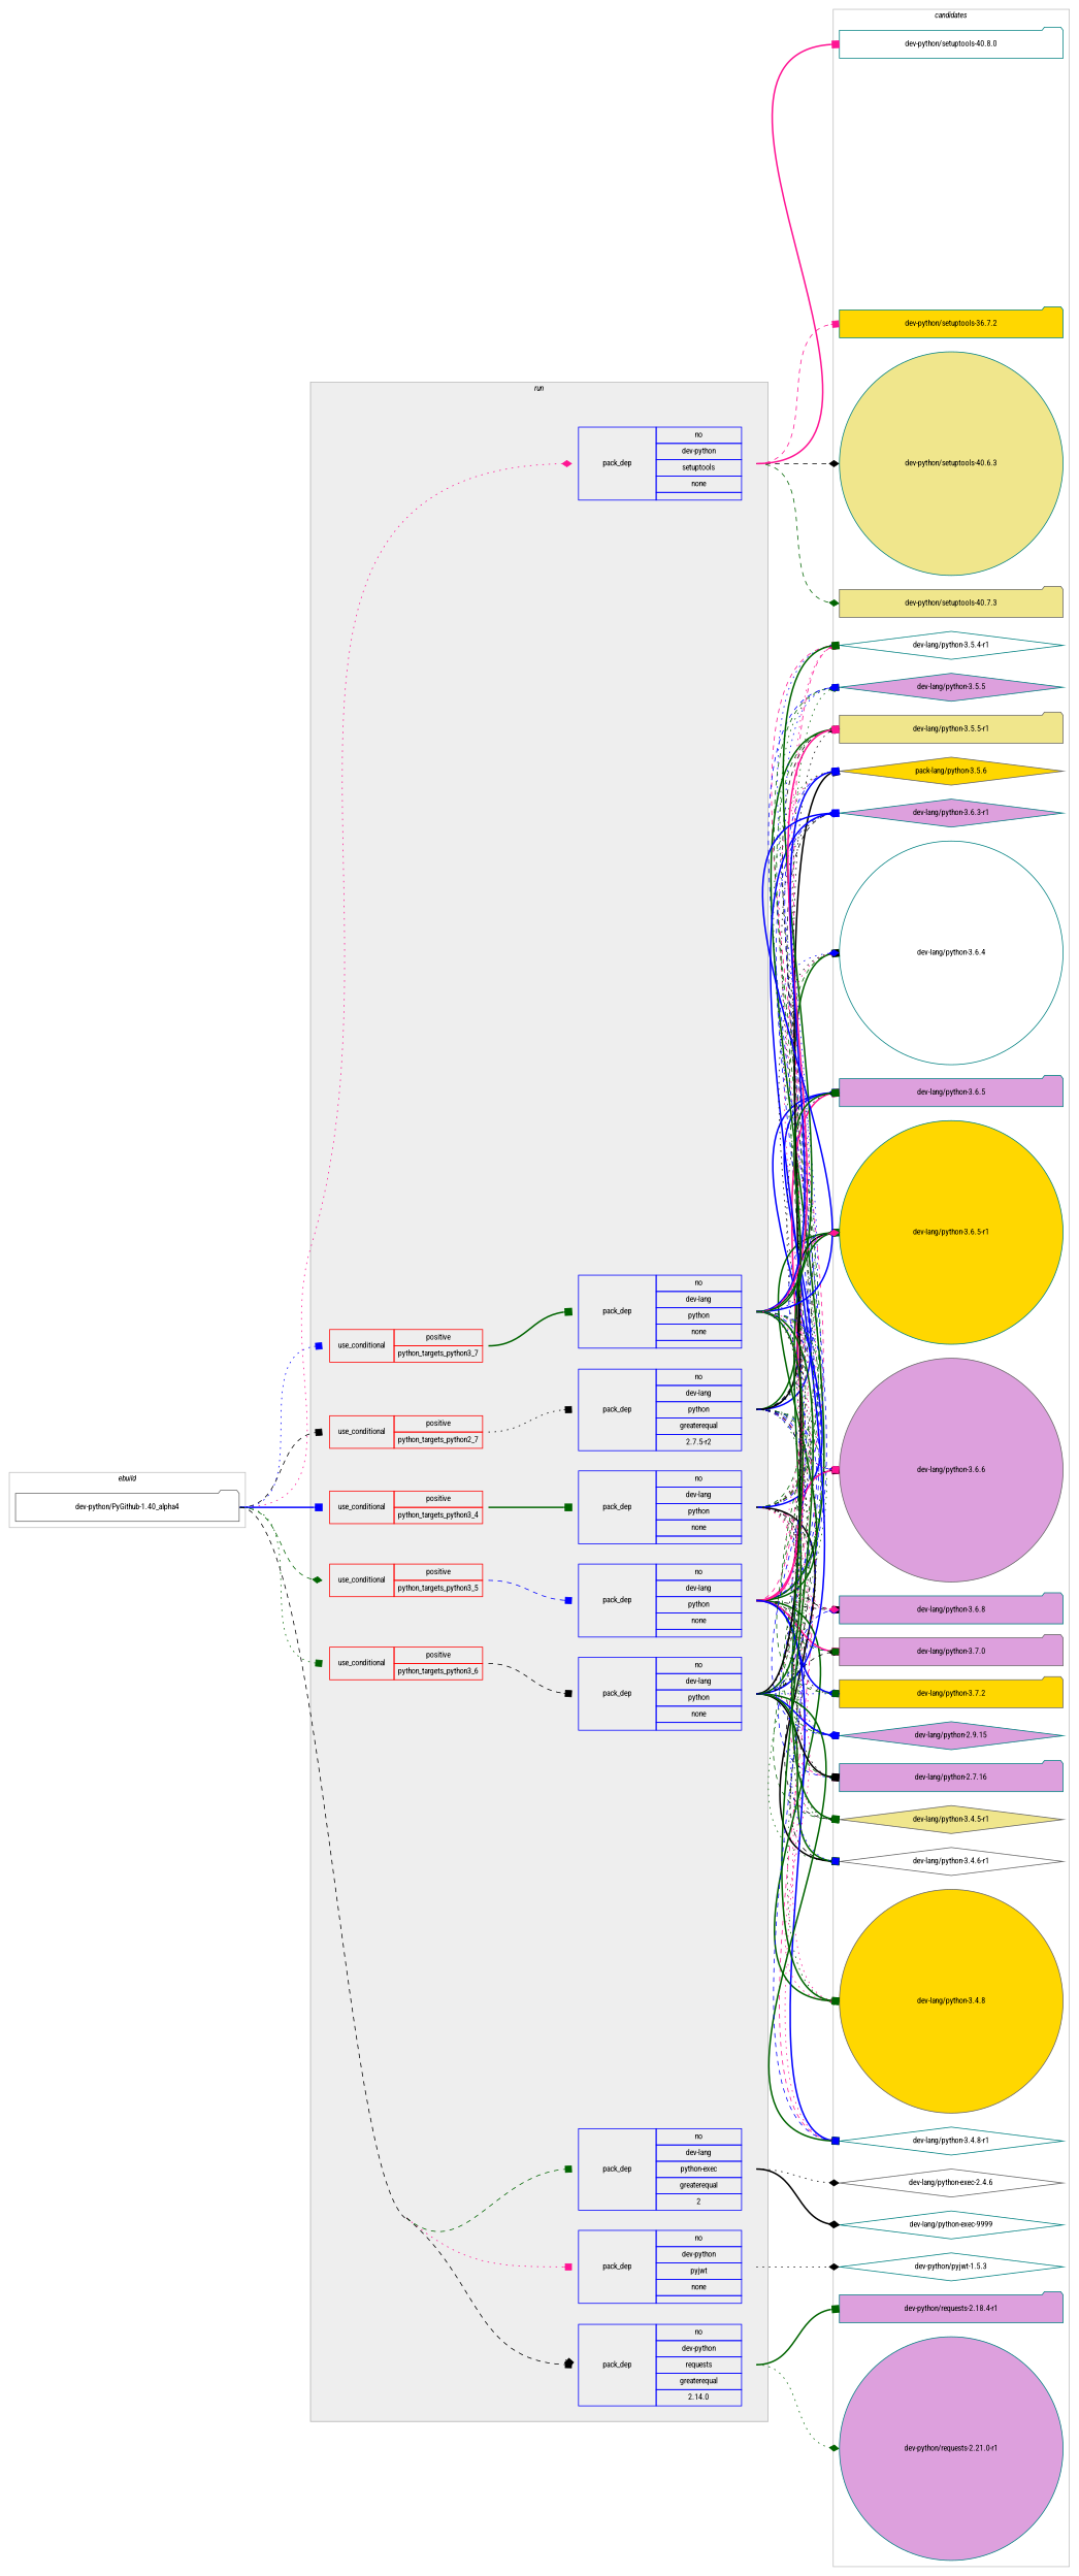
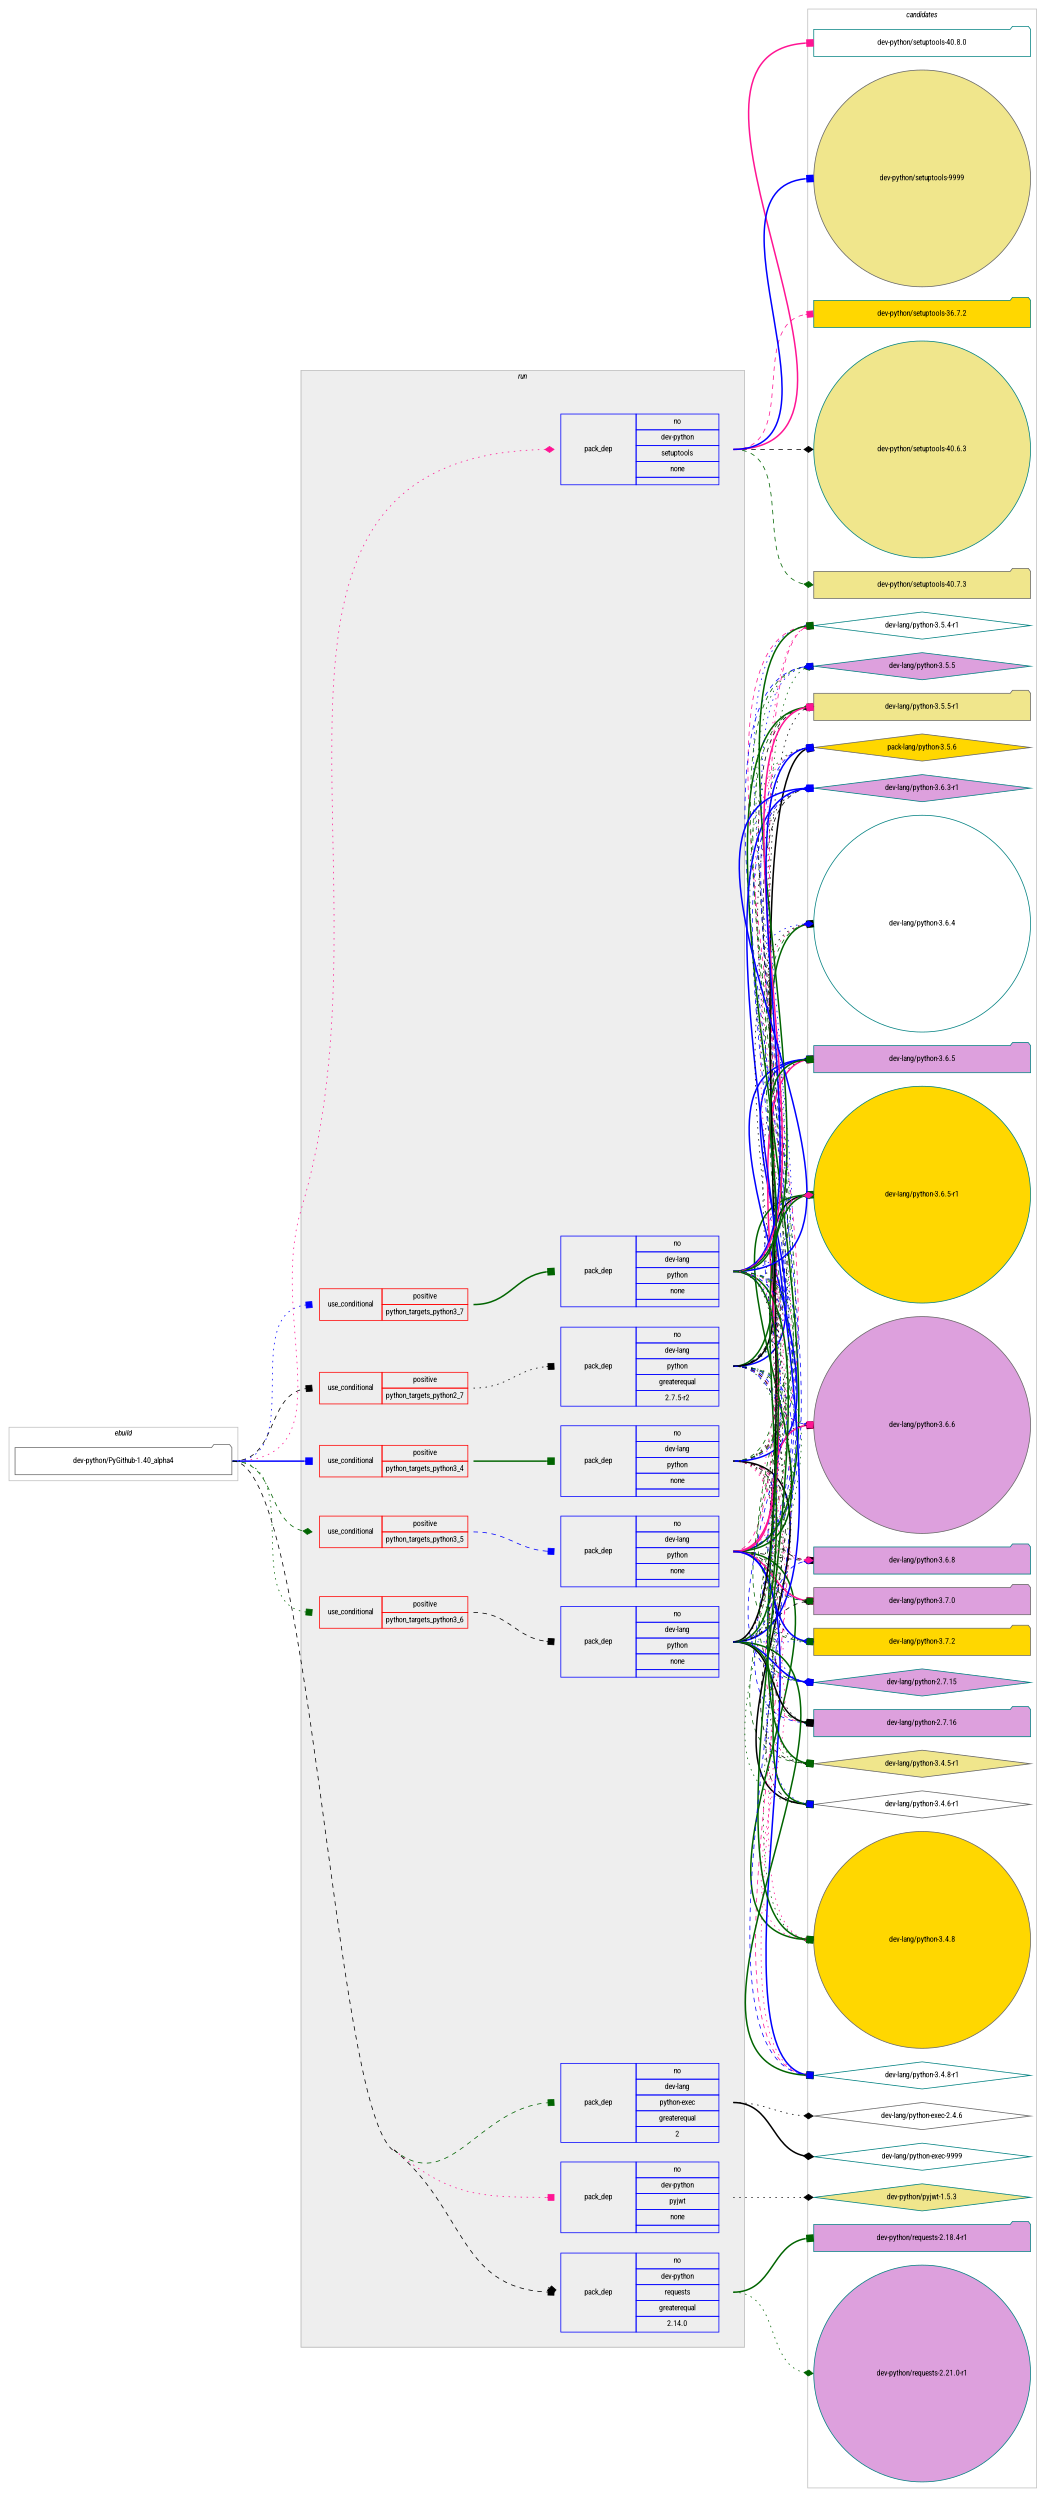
  digraph {
    compound=true
    concentrate=true
    fontname="Roboto Condensed"
    fontsize=10
    newrank=true
    rankdir=LR
    ranksep=1.5
    node [color=teal fontname="Roboto Condensed" fontsize=10 shape=none style=filled]
    edge [arrowhead=box color=darkgreen fontname="Roboto Condensed" headport=w style=dotted tailport=e weight=100]
    n1 [color=gray40 fillcolor=white label="dev-python/PyGithub-1.40_alpha4" shape=folder width=4]
    n2 [color=blue label=<<TABLE BORDER="0" CELLBORDER="1" CELLSPACING="0" CELLPADDING="4" WIDTH="220"><TR><TD ROWSPAN="6" CELLPADDING="30">pack_dep</TD></TR><TR><TD WIDTH="110">no</TD></TR><TR><TD>dev-python</TD></TR><TR><TD>setuptools</TD></TR><TR><TD>none</TD></TR><TR><TD></TD></TR></TABLE>> style=""]
    n3 [color=blue label=<<TABLE BORDER="0" CELLBORDER="1" CELLSPACING="0" CELLPADDING="4" WIDTH="220"><TR><TD ROWSPAN="6" CELLPADDING="30">pack_dep</TD></TR><TR><TD WIDTH="110">no</TD></TR><TR><TD>dev-lang</TD></TR><TR><TD>python</TD></TR><TR><TD>greaterequal</TD></TR><TR><TD>2.7.5-r2</TD></TR></TABLE>> style=""]
    n4 [color=red label=<<TABLE BORDER="0" CELLBORDER="1" CELLSPACING="0" CELLPADDING="4"><TR><TD ROWSPAN="3" CELLPADDING="10">use_conditional</TD></TR><TR><TD>positive</TD></TR><TR><TD>python_targets_python2_7</TD></TR></TABLE>> style=""]
    n5 [color=blue label=<<TABLE BORDER="0" CELLBORDER="1" CELLSPACING="0" CELLPADDING="4" WIDTH="220"><TR><TD ROWSPAN="6" CELLPADDING="30">pack_dep</TD></TR><TR><TD WIDTH="110">no</TD></TR><TR><TD>dev-lang</TD></TR><TR><TD>python</TD></TR><TR><TD>none</TD></TR><TR><TD></TD></TR></TABLE>> style=""]
    n6 [color=red label=<<TABLE BORDER="0" CELLBORDER="1" CELLSPACING="0" CELLPADDING="4"><TR><TD ROWSPAN="3" CELLPADDING="10">use_conditional</TD></TR><TR><TD>positive</TD></TR><TR><TD>python_targets_python3_4</TD></TR></TABLE>> style=""]
    n7 [color=blue label=<<TABLE BORDER="0" CELLBORDER="1" CELLSPACING="0" CELLPADDING="4" WIDTH="220"><TR><TD ROWSPAN="6" CELLPADDING="30">pack_dep</TD></TR><TR><TD WIDTH="110">no</TD></TR><TR><TD>dev-lang</TD></TR><TR><TD>python</TD></TR><TR><TD>none</TD></TR><TR><TD></TD></TR></TABLE>> style=""]
    n8 [color=red label=<<TABLE BORDER="0" CELLBORDER="1" CELLSPACING="0" CELLPADDING="4"><TR><TD ROWSPAN="3" CELLPADDING="10">use_conditional</TD></TR><TR><TD>positive</TD></TR><TR><TD>python_targets_python3_5</TD></TR></TABLE>> style=""]
    n9 [color=blue label=<<TABLE BORDER="0" CELLBORDER="1" CELLSPACING="0" CELLPADDING="4" WIDTH="220"><TR><TD ROWSPAN="6" CELLPADDING="30">pack_dep</TD></TR><TR><TD WIDTH="110">no</TD></TR><TR><TD>dev-lang</TD></TR><TR><TD>python-exec</TD></TR><TR><TD>greaterequal</TD></TR><TR><TD>2</TD></TR></TABLE>> style=""]
    n10 [color=blue label=<<TABLE BORDER="0" CELLBORDER="1" CELLSPACING="0" CELLPADDING="4" WIDTH="220"><TR><TD ROWSPAN="6" CELLPADDING="30">pack_dep</TD></TR><TR><TD WIDTH="110">no</TD></TR><TR><TD>dev-lang</TD></TR><TR><TD>python</TD></TR><TR><TD>none</TD></TR><TR><TD></TD></TR></TABLE>> style=""]
    n11 [color=red label=<<TABLE BORDER="0" CELLBORDER="1" CELLSPACING="0" CELLPADDING="4"><TR><TD ROWSPAN="3" CELLPADDING="10">use_conditional</TD></TR><TR><TD>positive</TD></TR><TR><TD>python_targets_python3_6</TD></TR></TABLE>> style=""]
    n12 [color=blue label=<<TABLE BORDER="0" CELLBORDER="1" CELLSPACING="0" CELLPADDING="4" WIDTH="220"><TR><TD ROWSPAN="6" CELLPADDING="30">pack_dep</TD></TR><TR><TD WIDTH="110">no</TD></TR><TR><TD>dev-lang</TD></TR><TR><TD>python</TD></TR><TR><TD>none</TD></TR><TR><TD></TD></TR></TABLE>> style=""]
    n13 [color=red label=<<TABLE BORDER="0" CELLBORDER="1" CELLSPACING="0" CELLPADDING="4"><TR><TD ROWSPAN="3" CELLPADDING="10">use_conditional</TD></TR><TR><TD>positive</TD></TR><TR><TD>python_targets_python3_7</TD></TR></TABLE>> style=""]
    n14 [color=blue label=<<TABLE BORDER="0" CELLBORDER="1" CELLSPACING="0" CELLPADDING="4" WIDTH="220"><TR><TD ROWSPAN="6" CELLPADDING="30">pack_dep</TD></TR><TR><TD WIDTH="110">no</TD></TR><TR><TD>dev-python</TD></TR><TR><TD>pyjwt</TD></TR><TR><TD>none</TD></TR><TR><TD></TD></TR></TABLE>> style=""]
    n15 [color=blue label=<<TABLE BORDER="0" CELLBORDER="1" CELLSPACING="0" CELLPADDING="4" WIDTH="220"><TR><TD ROWSPAN="6" CELLPADDING="30">pack_dep</TD></TR><TR><TD WIDTH="110">no</TD></TR><TR><TD>dev-python</TD></TR><TR><TD>requests</TD></TR><TR><TD>greaterequal</TD></TR><TR><TD>2.14.0</TD></TR></TABLE>> style=""]
    n16 [fillcolor=gold label="dev-python/setuptools-36.7.2" shape=folder width=4]
    n17 [fillcolor=khaki label="dev-python/setuptools-40.6.3" shape=circle width=4]
    n18 [color=gray40 fillcolor=khaki label="dev-python/setuptools-40.7.3" shape=folder width=4]
    n19 [fillcolor=white label="dev-python/setuptools-40.8.0" shape=folder width=4]
-   n21 [fillcolor=plum label="dev-lang/python-2.9.15" shape=diamond width=4]
+   n20 [color=gray40 fillcolor=khaki label="dev-python/setuptools-9999" shape=circle width=4]
+   n21 [fillcolor=plum label="dev-lang/python-2.7.15" shape=diamond width=4]
    n22 [fillcolor=plum label="dev-lang/python-2.7.16" shape=folder width=4]
    n23 [color=gray40 fillcolor=khaki label="dev-lang/python-3.4.5-r1" shape=diamond width=4]
    n24 [color=gray40 fillcolor=white label="dev-lang/python-3.4.6-r1" shape=diamond width=4]
    n25 [color=gray40 fillcolor=gold label="dev-lang/python-3.4.8" shape=circle width=4]
    n26 [fillcolor=white label="dev-lang/python-3.4.8-r1" shape=diamond width=4]
    n27 [fillcolor=white label="dev-lang/python-3.5.4-r1" shape=diamond width=4]
    n28 [fillcolor=plum label="dev-lang/python-3.5.5" shape=diamond width=4]
    n29 [color=gray40 fillcolor=khaki label="dev-lang/python-3.5.5-r1" shape=folder width=4]
    n30 [color=gray40 fillcolor=gold label="pack-lang/python-3.5.6" shape=diamond width=4]
    n31 [fillcolor=plum label="dev-lang/python-3.6.3-r1" shape=diamond width=4]
    n32 [fillcolor=white label="dev-lang/python-3.6.4" shape=circle width=4]
    n33 [fillcolor=plum label="dev-lang/python-3.6.5" shape=folder width=4]
    n34 [fillcolor=gold label="dev-lang/python-3.6.5-r1" shape=circle width=4]
    n35 [color=gray40 fillcolor=plum label="dev-lang/python-3.6.6" shape=circle width=4]
    n36 [fillcolor=plum label="dev-lang/python-3.6.8" shape=folder width=4]
    n37 [color=gray40 fillcolor=plum label="dev-lang/python-3.7.0" shape=folder width=4]
    n38 [color=gray40 fillcolor=gold label="dev-lang/python-3.7.2" shape=folder width=4]
    n39 [color=gray40 fillcolor=white label="dev-lang/python-exec-2.4.6" shape=diamond width=4]
    n40 [fillcolor=white label="dev-lang/python-exec-9999" shape=diamond width=4]
-   n41 [fillcolor=white label="dev-python/pyjwt-1.5.3" shape=diamond width=4]
+   n41 [fillcolor=khaki label="dev-python/pyjwt-1.5.3" shape=diamond width=4]
    n42 [fillcolor=plum label="dev-python/requests-2.18.4-r1" shape=folder width=4]
    n43 [fillcolor=plum label="dev-python/requests-2.21.0-r1" shape=circle width=4]
    subgraph cluster_1 {
      color=gray
      label=<<i>dependencies</i>>
      subgraph cluster_2 {
        color=gray
        fillcolor="#eeeeee"
        label=<<i>compile</i>>
        style=filled
        subgraph sub_3 {
          color=gray
          fillcolor="#eeeeee"
          label=<<i>compile</i>>
          style=filled
          n2
        }
      }
      subgraph cluster_4 {
        color=gray
        fillcolor="#eeeeee"
        label=<<i>compile and run</i>>
        style=filled
        subgraph sub_5 {
          color=gray
          fillcolor="#eeeeee"
          label=<<i>compile and run</i>>
          style=filled
          n4
          subgraph sub_6 {
            color=gray
            fillcolor="#eeeeee"
            label=<<i>compile and run</i>>
            style=filled
            n3
          }
        }
        subgraph sub_7 {
          color=gray
          fillcolor="#eeeeee"
          label=<<i>compile and run</i>>
          style=filled
          n6
          subgraph sub_8 {
            color=gray
            fillcolor="#eeeeee"
            label=<<i>compile and run</i>>
            style=filled
            n5
          }
        }
        subgraph sub_9 {
          color=gray
          fillcolor="#eeeeee"
          label=<<i>compile and run</i>>
          style=filled
          n8
          subgraph sub_10 {
            color=gray
            fillcolor="#eeeeee"
            label=<<i>compile and run</i>>
            style=filled
            n7
          }
        }
        subgraph sub_11 {
          color=gray
          fillcolor="#eeeeee"
          label=<<i>compile and run</i>>
          style=filled
          n9
        }
        subgraph sub_12 {
          color=gray
          fillcolor="#eeeeee"
          label=<<i>compile and run</i>>
          style=filled
          n11
          subgraph sub_13 {
            color=gray
            fillcolor="#eeeeee"
            label=<<i>compile and run</i>>
            style=filled
            n10
          }
        }
        subgraph sub_14 {
          color=gray
          fillcolor="#eeeeee"
          label=<<i>compile and run</i>>
          style=filled
          n13
          subgraph sub_15 {
            color=gray
            fillcolor="#eeeeee"
            label=<<i>compile and run</i>>
            style=filled
            n12
          }
        }
        subgraph sub_16 {
          color=gray
          fillcolor="#eeeeee"
          label=<<i>compile and run</i>>
          style=filled
          n14
        }
        subgraph sub_17 {
          color=gray
          fillcolor="#eeeeee"
          label=<<i>compile and run</i>>
          style=filled
          n15
        }
      }
      subgraph cluster_18 {
        color=gray
        fillcolor="#eeeeee"
        label=<<i>run</i>>
        style=filled
      }
    }
    subgraph cluster_19 {
      color=gray
      label=<<i>ebuild</i>>
      rank=same
      n1
    }
    subgraph cluster_20 {
      color=gray
      label=<<i>candidates</i>>
      rank=same
      subgraph sub_21 {
        color=black
        label=<<i>candidates</i>>
        nodesep=1
        rank=same
        n16
        n17
        n18
        n19
+       n20
      }
      subgraph sub_22 {
        color=black
        label=<<i>candidates</i>>
        nodesep=1
        rank=same
        n21
        n22
        n23
        n24
        n25
        n26
        n27
        n28
        n29
        n30
        n31
        n32
        n33
        n34
        n35
        n36
        n37
        n38
      }
      subgraph sub_23 {
        color=black
        label=<<i>candidates</i>>
        nodesep=1
        rank=same
        n21
        n22
        n23
        n24
        n25
        n26
        n27
        n28
        n29
        n30
        n31
        n32
        n33
        n34
        n35
        n36
        n37
        n38
      }
      subgraph sub_24 {
        color=black
        label=<<i>candidates</i>>
        nodesep=1
        rank=same
        n21
        n22
        n23
        n24
        n25
        n26
        n27
        n28
        n29
        n30
        n31
        n32
        n33
        n34
        n35
        n36
        n37
        n38
      }
      subgraph sub_25 {
        color=black
        label=<<i>candidates</i>>
        nodesep=1
        rank=same
        n21
        n22
        n23
        n24
        n25
        n26
        n27
        n28
        n29
        n30
        n31
        n32
        n33
        n34
        n35
        n36
        n37
        n38
      }
      subgraph sub_26 {
        color=black
        label=<<i>candidates</i>>
        nodesep=1
        rank=same
        n21
        n22
        n23
        n24
        n25
        n26
        n27
        n28
        n29
        n30
        n31
        n32
        n33
        n34
        n35
        n36
        n37
        n38
      }
      subgraph sub_27 {
        color=black
        label=<<i>candidates</i>>
        nodesep=1
        rank=same
        n39
        n40
      }
      subgraph sub_28 {
        color=black
        label=<<i>candidates</i>>
        nodesep=1
        rank=same
        n41
      }
      subgraph sub_29 {
        color=black
        label=<<i>candidates</i>>
        nodesep=1
        rank=same
        n42
        n43
      }
    }
    n1 -> n2 [arrowhead=diamond color=deeppink weight=20]
    n1 -> n4 [color=black style=dashed weight=20]
    n1 -> n6 [color=blue style=bold weight=20]
    n1 -> n8 [arrowhead=diamond style=dashed weight=20]
    n1 -> n9 [style=dashed weight=20]
    n1 -> n11 [weight=20]
    n1 -> n13 [color=blue weight=20]
    n1 -> n14 [color=deeppink weight=20]
    n1 -> n15 [color=black style=dashed weight=20]
    n2 -> n16 [color=deeppink style=dashed]
    n2 -> n17 [arrowhead=diamond color=black style=dashed]
    n2 -> n18 [arrowhead=diamond style=dashed]
    n2 -> n19 [color=deeppink style=bold]
+   n2 -> n20 [color=blue style=bold]
    n3 -> n21 [arrowhead=diamond style=dashed]
    n3 -> n22 [arrowhead=diamond color=blue style=dashed]
    n3 -> n23 [style=dashed]
    n3 -> n24 [arrowhead=diamond]
    n3 -> n25
    n3 -> n26 [arrowhead=diamond color=deeppink style=dashed]
    n3 -> n27 [arrowhead=diamond color=blue]
    n3 -> n28 [arrowhead=diamond]
    n3 -> n29 [color=black style=dashed]
    n3 -> n30 [color=blue style=dashed]
    n3 -> n31 [arrowhead=diamond color=black style=dashed]
    n3 -> n32 [style=bold]
    n3 -> n33 [arrowhead=diamond color=blue style=bold]
    n3 -> n34 [arrowhead=diamond color=black style=bold]
    n3 -> n35 [arrowhead=diamond color=blue style=dashed]
    n3 -> n36 [color=black style=dashed]
    n3 -> n37 [color=blue style=dashed]
    n3 -> n38 [color=black]
    n4 -> n3 [color=black weight=20]
    n5 -> n21 [color=black style=dashed]
    n5 -> n22 [color=deeppink style=dashed]
    n5 -> n23 [arrowhead=diamond color=black style=dashed]
    n5 -> n24 [color=black style=bold]
    n5 -> n25 [color=deeppink]
    n5 -> n26 [color=deeppink]
    n5 -> n27 [color=deeppink style=dashed]
    n5 -> n28 [style=dashed]
    n5 -> n29 [style=dashed]
    n5 -> n30 [color=deeppink]
    n5 -> n31 [arrowhead=diamond color=black]
    n5 -> n32 [arrowhead=diamond style=dashed]
    n5 -> n33 [color=blue style=bold]
    n5 -> n34 [color=blue style=dashed]
    n5 -> n35
    n5 -> n36 [color=deeppink]
    n5 -> n37 [arrowhead=diamond]
    n5 -> n38 [arrowhead=diamond color=black]
    n6 -> n5 [style=bold weight=20]
    n7 -> n21 [color=blue]
    n7 -> n22 [arrowhead=diamond style=dashed]
    n7 -> n23
    n7 -> n24 [color=black style=dashed]
    n7 -> n25 [arrowhead=diamond style=bold]
    n7 -> n26 [color=blue style=bold]
    n7 -> n27 [arrowhead=diamond color=deeppink style=dashed]
    n7 -> n28 [color=blue style=dashed]
    n7 -> n29 [arrowhead=diamond style=bold]
    n7 -> n30
    n7 -> n31 [arrowhead=diamond color=blue style=dashed]
    n7 -> n32 [arrowhead=diamond color=deeppink]
    n7 -> n33 [color=deeppink style=bold]
    n7 -> n34 [style=bold]
    n7 -> n35 [color=deeppink style=bold]
    n7 -> n36 [color=black style=dashed]
    n7 -> n37 [color=deeppink style=bold]
    n7 -> n38 [arrowhead=diamond color=blue style=bold]
    n8 -> n7 [color=blue style=dashed weight=20]
    n9 -> n39 [arrowhead=diamond color=black]
    n9 -> n40 [arrowhead=diamond color=black style=bold]
    n10 -> n21 [arrowhead=diamond color=blue style=bold]
    n10 -> n22 [color=black style=bold]
    n10 -> n23 [color=black]
    n10 -> n24 [style=bold]
    n10 -> n25 [arrowhead=diamond color=deeppink]
    n10 -> n26 [style=bold]
    n10 -> n27 [arrowhead=diamond color=deeppink]
    n10 -> n28 [arrowhead=diamond]
    n10 -> n29 [arrowhead=diamond color=black]
    n10 -> n30 [color=black style=bold]
    n10 -> n31 [arrowhead=diamond color=blue style=bold]
    n10 -> n32 [color=black]
    n10 -> n33 [arrowhead=diamond color=black]
    n10 -> n34 [arrowhead=diamond style=bold]
    n10 -> n35 [color=black]
    n10 -> n36 [arrowhead=diamond color=blue style=dashed]
    n10 -> n37 [arrowhead=diamond color=black style=dashed]
    n10 -> n38 [arrowhead=diamond color=blue]
    n11 -> n10 [color=black style=dashed weight=20]
    n12 -> n21 [arrowhead=diamond color=blue style=dashed]
    n12 -> n22 [color=black]
    n12 -> n23 [style=bold]
    n12 -> n24 [color=blue]
    n12 -> n25 [style=bold]
    n12 -> n26 [color=blue style=dashed]
    n12 -> n27 [style=bold]
    n12 -> n28 [arrowhead=diamond color=blue]
    n12 -> n29 [color=deeppink style=bold]
    n12 -> n30 [color=blue style=bold]
    n12 -> n31 [color=blue style=bold]
    n12 -> n32 [arrowhead=diamond color=blue]
    n12 -> n33 [style=bold]
    n12 -> n34 [arrowhead=diamond color=deeppink style=dashed]
    n12 -> n35 [color=deeppink]
    n12 -> n36 [arrowhead=diamond color=deeppink]
    n12 -> n37 [style=dashed]
    n12 -> n38 [style=dashed]
    n13 -> n12 [style=bold weight=20]
    n14 -> n41 [arrowhead=diamond color=black]
    n15 -> n42 [style=bold]
    n15 -> n43 [arrowhead=diamond]
  }
